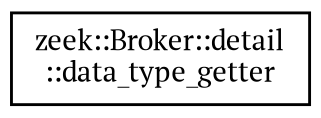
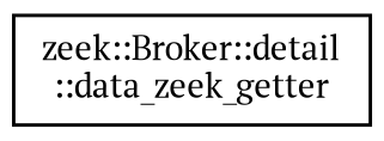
  digraph {
    rankdir=LR
    fontname="PT Serif"
-   n1 [color=black fillcolor=white fontname="PT Serif" fontsize=10 height=0.2 label="zeek::Broker::detail\l::data_type_getter" shape=record style=filled width=0.4]
+   n1 [color=black fillcolor=white fontname="PT Serif" fontsize=10 height=0.2 label="zeek::Broker::detail\l::data_zeek_getter" shape=record style=filled width=0.4]
  }
